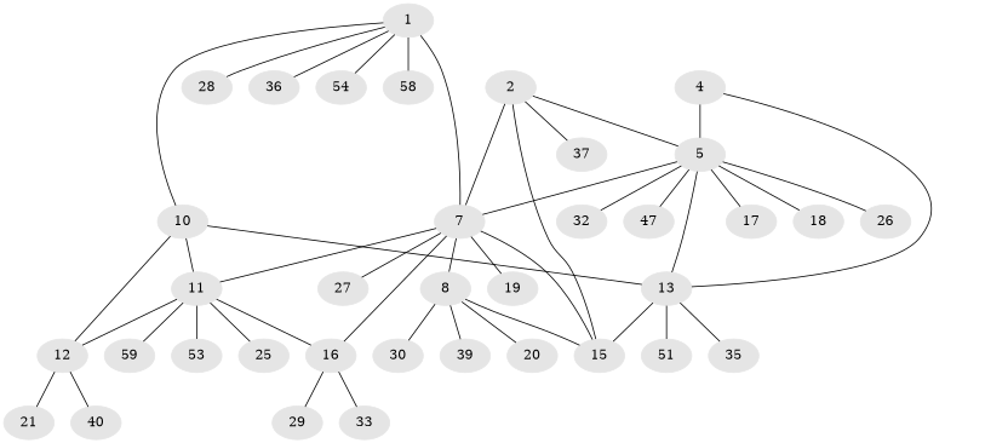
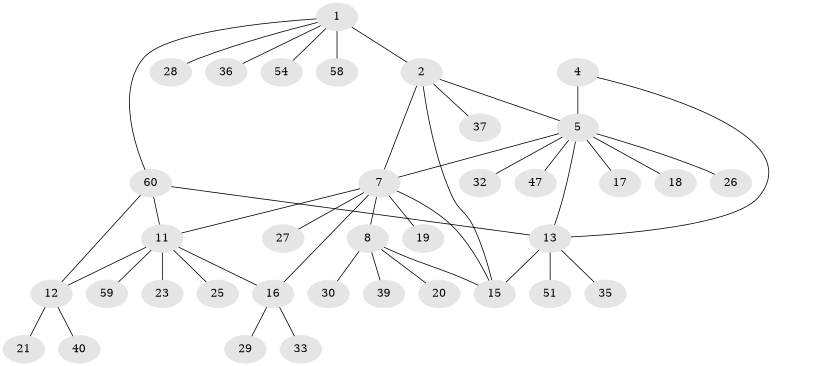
  graph {
    node [color=gray90 style=filled]
    1 [super="+3+52"]
    2 [super="+43+60"]
-   10
+   10 [label=60]
    28
    36 [super="+48"]
    54
    58
    5
    7 [super="+9"]
    15 [super="+45"]
    37
    13 [super="+34+14"]
    12
    11
    17 [super="+50+46+38"]
    18
    26
    32
    47 [super="+57"]
    8
    16
    19
    27
    4 [super="+6"]
    35
    51
    21
    n28 [label=40 super="+49"]
    20 [super="+53+55+31"]
    30
    39
-   23 [label=53]
+   23
    25
    59
    29 [super="+42"]
    33 [super="+40"]
-   1 -- 7 [weight=2]
+   1 -- 2 [weight=2]
    1 -- 10
    1 -- 28
    1 -- 36
    1 -- 54
    1 -- 58
    2 -- 5
    2 -- 7 [weight=2]
    2 -- 15
    2 -- 37
    10 -- 13
    10 -- 12
    10 -- 11
    5 -- 7
    5 -- 13
    5 -- 17
    5 -- 18
    5 -- 26
    5 -- 32
    5 -- 47
    7 -- 15
    7 -- 11
    7 -- 8 [weight=2]
    7 -- 16
    7 -- 19
    7 -- 27
    13 -- 15 [weight=2]
    13 -- 35
    13 -- 51
    12 -- 21
    12 -- n28
    11 -- 12
    11 -- 16
    11 -- 23
    11 -- 25
    11 -- 59
    8 -- 15
    8 -- 20
    8 -- 30
    8 -- 39
    16 -- 29
    16 -- 33
    4 -- 5 [weight=2]
    4 -- 13
  }
